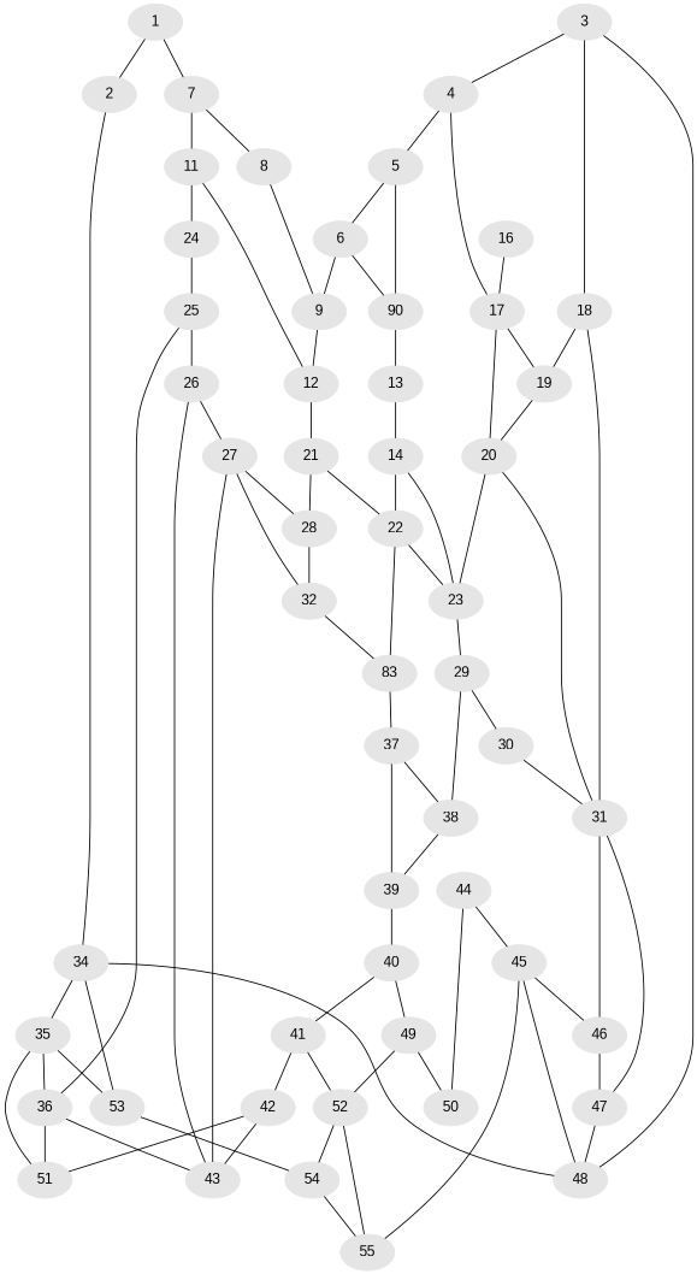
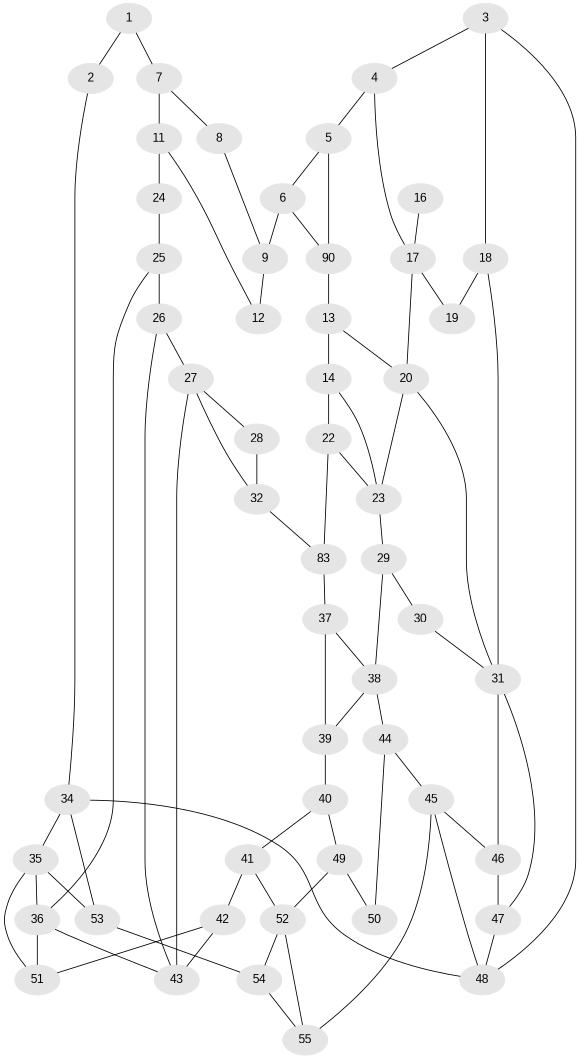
  graph {
    fontname="Liberation Sans"
    node [color=gray90 fontname="Liberation Sans" style=filled]
    edge [fontname="Liberation Sans" weight=1.0]
    1
    2
    7
    34
    8
    11
    3
    4
    18
    48
    35
    53
    5
    17
    19
    31
    6
    n18 [label=90]
    20
    9
    13
    12
    24
-   21
    14
    25
    22
    28
    23
    n30 [label=83]
    29
    16
    46
    47
    30
    32
    37
    38
    26
    36
    27
    43
    51
    39
    44
    54
    40
    45
    50
    41
    49
    42
    52
    55
    1 -- 2
    1 -- 7
    2 -- 34
    7 -- 8 [weight=2.0]
    7 -- 11 [weight=2.0]
    34 -- 48
    34 -- 35
    34 -- 53
    8 -- 9
    11 -- 12
    11 -- 24 [weight=2.0]
    3 -- 4
    3 -- 18
    3 -- 48
    4 -- 5 [weight=2.0]
    4 -- 17 [weight=2.0]
    18 -- 19 [weight=2.0]
    18 -- 31 [weight=2.0]
    35 -- 53
    35 -- 36 [weight=3.0]
    35 -- 51
    53 -- 54
    5 -- 6
    5 -- n18
    17 -- 19
    17 -- 20
-   19 -- 20
+   13 -- 20
    31 -- 46
    31 -- 47
    6 -- n18
    6 -- 9 [weight=2.0]
    n18 -- 13
    20 -- 31
    20 -- 23
    9 -- 12
    13 -- 14 [weight=2.0]
-   12 -- 21
    24 -- 25
-   21 -- 22
-   21 -- 28
    14 -- 22 [weight=2.0]
    14 -- 23
    25 -- 26
    25 -- 36
    22 -- 23
    22 -- n30
    28 -- 32
    23 -- 29
    n30 -- 37
    29 -- 30 [weight=2.0]
    29 -- 38 [weight=2.0]
    16 -- 17 [weight=2.0]
    46 -- 47
    47 -- 48
    30 -- 31 [weight=2.0]
    32 -- n30
    37 -- 38
    37 -- 39
    38 -- 39
+   38 -- 44 [weight=2.0]
    26 -- 27
    26 -- 43
    36 -- 43
    36 -- 51
    27 -- 28
    27 -- 32
    27 -- 43 [weight=3.0]
    39 -- 40
    44 -- 45 [weight=2.0]
    44 -- 50 [weight=2.0]
    54 -- 55
    40 -- 41
    40 -- 49
    45 -- 48
    45 -- 46
    45 -- 55
    41 -- 42
    41 -- 52
    49 -- 50 [weight=2.0]
    49 -- 52 [weight=3.0]
    42 -- 43
    42 -- 51
    52 -- 54
    52 -- 55
  }
